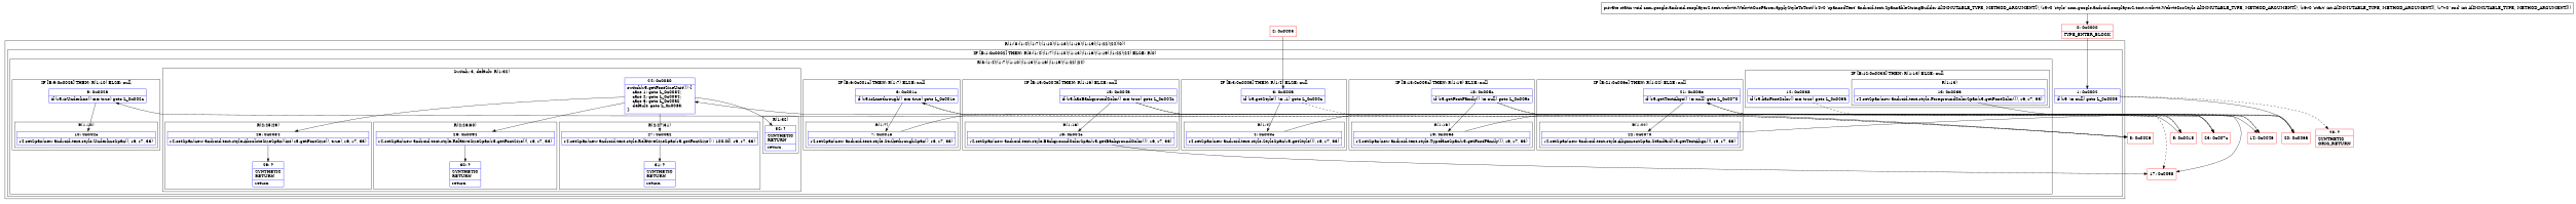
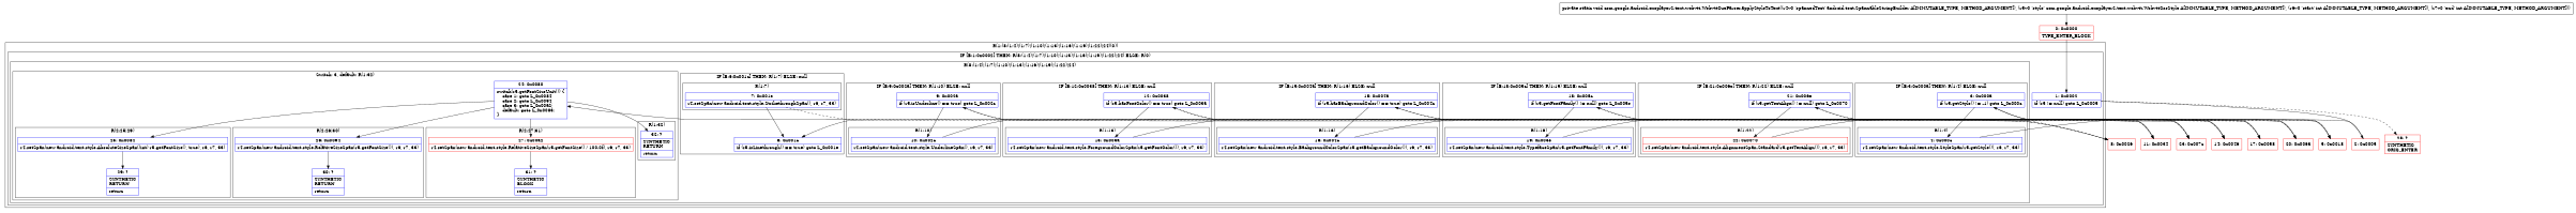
  digraph {
    node [color=blue shape=record]
    n1 [label="{4\:\ 0x000c|r4.setSpan(new android.text.style.StyleSpan(r5.getStyle()), r6, r7, 33)\l}"]
    n2 [label="{3\:\ 0x000a|if (r5.getStyle() != \-1) goto L_0x000c\l}"]
    n3 [label="{7\:\ 0x001e|r4.setSpan(new android.text.style.StrikethroughSpan(), r6, r7, 33)\l}"]
    n4 [label="{6\:\ 0x001c|if (r5.isLinethrough() == true) goto L_0x001e\l}"]
    n5 [label="{10\:\ 0x002c|r4.setSpan(new android.text.style.UnderlineSpan(), r6, r7, 33)\l}"]
    n6 [label="{9\:\ 0x002a|if (r5.isUnderline() == true) goto L_0x002c\l}"]
    n7 [label="{13\:\ 0x003a|r4.setSpan(new android.text.style.ForegroundColorSpan(r5.getFontColor()), r6, r7, 33)\l}"]
    n8 [label="{12\:\ 0x0038|if (r5.hasFontColor() == true) goto L_0x003a\l}"]
    n9 [label="{16\:\ 0x004c|r4.setSpan(new android.text.style.BackgroundColorSpan(r5.getBackgroundColor()), r6, r7, 33)\l}"]
    n10 [label="{15\:\ 0x004a|if (r5.hasBackgroundColor() == true) goto L_0x004c\l}"]
    n11 [label="{19\:\ 0x005e|r4.setSpan(new android.text.style.TypefaceSpan(r5.getFontFamily()), r6, r7, 33)\l}"]
    n12 [label="{18\:\ 0x005c|if (r5.getFontFamily() != null) goto L_0x005e\l}"]
-   n13 [label="{22\:\ 0x0070|r4.setSpan(new android.text.style.AlignmentSpan.Standard(r5.getTextAlign()), r6, r7, 33)\l}"]
+   n13 [color=red label="{22\:\ 0x0070|r4.setSpan(new android.text.style.AlignmentSpan.Standard(r5.getTextAlign()), r6, r7, 33)\l}"]
    n14 [label="{21\:\ 0x006e|if (r5.getTextAlign() != null) goto L_0x0070\l}"]
    n15 [label="{25\:\ 0x0084|r4.setSpan(new android.text.style.AbsoluteSizeSpan((int) r5.getFontSize(), true), r6, r7, 33)\l}"]
    n16 [label="{29\:\ ?|SYNTHETIC\lRETURN\l|return\l}"]
    n17 [label="{26\:\ 0x0094|r4.setSpan(new android.text.style.RelativeSizeSpan(r5.getFontSize()), r6, r7, 33)\l}"]
    n18 [label="{30\:\ ?|SYNTHETIC\lRETURN\l|return\l}"]
-   n19 [label="{27\:\ 0x00a2|r4.setSpan(new android.text.style.RelativeSizeSpan(r5.getFontSize() \/ 100.0f), r6, r7, 33)\l}"]
-   n20 [label="{31\:\ ?|SYNTHETIC\lRETURN\l|return\l}"]
+   n19 [color=red label="{27\:\ 0x00a2|r4.setSpan(new android.text.style.RelativeSizeSpan(r5.getFontSize() \/ 100.0f), r6, r7, 33)\l}"]
+   n20 [label="{31\:\ ?|SYNTHETIC\lBLOCK\l|return\l}"]
    n21 [label="{32\:\ ?|SYNTHETIC\lRETURN\l|return\l}"]
    n22 [label="{24\:\ 0x0080|switch(r5.getFontSizeUnit()) \{\l    case 1: goto L_0x0084;\l    case 2: goto L_0x0094;\l    case 3: goto L_0x00a2;\l    default: goto L_0x0083;\l\}\l}"]
    n23 [label="{1\:\ 0x0002|if (r5 != null) goto L_0x0005\l}"]
    n24 [color=red label="{5\:\ 0x0018}"]
    n25 [color=red label="{8\:\ 0x0026}"]
+   n26 [color=red label="{11\:\ 0x0034}"]
    n27 [color=red label="{14\:\ 0x0046}"]
    n28 [color=red label="{17\:\ 0x0058}"]
    n29 [color=red label="{20\:\ 0x006a}"]
    n30 [color=red label="{23\:\ 0x007c}"]
    n31 [color=red label="{2\:\ 0x0005}"]
-   n32 [color=red label="{28\:\ ?|SYNTHETIC\lORIG_RETURN\l}"]
+   n32 [color=red label="{28\:\ ?|SYNTHETIC\lORIG_ENTER\l}"]
    n33 [color=red label="{0\:\ 0x0000|TYPE_ENTER_BLOCK\l}"]
    n34 [label="{private static void com.google.android.exoplayer2.text.webvtt.WebvttCueParser.applyStyleToText((r4v0 'spannedText' android.text.SpannableStringBuilder A[IMMUTABLE_TYPE, METHOD_ARGUMENT]), (r5v0 'style' com.google.android.exoplayer2.text.webvtt.WebvttCssStyle A[IMMUTABLE_TYPE, METHOD_ARGUMENT]), (r6v0 'start' int A[IMMUTABLE_TYPE, METHOD_ARGUMENT]), (r7v0 'end' int A[IMMUTABLE_TYPE, METHOD_ARGUMENT])) }" color=""]
    subgraph cluster_1 {
      label="R(1:(8:(1:4)|(1:7)|(1:10)|(1:13)|(1:16)|(1:19)|(1:22)|24)(0))"
      subgraph cluster_2 {
        label="IF [B:1:0x0002] THEN: R(8:(1:4)|(1:7)|(1:10)|(1:13)|(1:16)|(1:19)|(1:22)|24) ELSE: R(0)"
        n23
        subgraph cluster_3 {
          label="R(8:(1:4)|(1:7)|(1:10)|(1:13)|(1:16)|(1:19)|(1:22)|24)"
          subgraph cluster_4 {
            label="IF [B:3:0x000a] THEN: R(1:4) ELSE: null"
            n2
            subgraph cluster_5 {
              label="R(1:4)"
              n1
            }
          }
          subgraph cluster_6 {
            label="IF [B:6:0x001c] THEN: R(1:7) ELSE: null"
            n4
            subgraph cluster_7 {
              label="R(1:7)"
              n3
            }
          }
          subgraph cluster_8 {
            label="IF [B:9:0x002a] THEN: R(1:10) ELSE: null"
            n6
            subgraph cluster_9 {
              label="R(1:10)"
              n5
            }
          }
          subgraph cluster_10 {
            label="IF [B:12:0x0038] THEN: R(1:13) ELSE: null"
            n8
            subgraph cluster_11 {
              label="R(1:13)"
              n7
            }
          }
          subgraph cluster_12 {
            label="IF [B:15:0x004a] THEN: R(1:16) ELSE: null"
            n10
            subgraph cluster_13 {
              label="R(1:16)"
              n9
            }
          }
          subgraph cluster_14 {
            label="IF [B:18:0x005c] THEN: R(1:19) ELSE: null"
            n12
            subgraph cluster_15 {
              label="R(1:19)"
              n11
            }
          }
          subgraph cluster_16 {
            label="IF [B:21:0x006e] THEN: R(1:22) ELSE: null"
            n14
            subgraph cluster_17 {
              label="R(1:22)"
              n13
            }
          }
          subgraph cluster_18 {
            label="Switch: 3, default: R(1:32)"
            n22
            subgraph cluster_19 {
              label="R(2:25|29)"
              n15
              n16
            }
            subgraph cluster_20 {
              label="R(2:26|30)"
              n17
              n18
            }
            subgraph cluster_21 {
              label="R(2:27|31)"
              n19
              n20
            }
            subgraph cluster_22 {
              label="R(1:32)"
              n21
            }
          }
        }
        subgraph cluster_23 {
          label="R(0)"
        }
      }
    }
    n1 -> n24
    n2 -> n1
-   n2 -> n24 [style=dashed]
-   n3 -> n25
-   n4 -> n3
+   n2 -> n24 [style=solid]
+   n3 -> n25 [style=dashed]
+   n3 -> n4
    n4 -> n25 [style=dashed]
+   n5 -> n26
    n6 -> n5
+   n6 -> n26 [style=dashed]
    n7 -> n27
+   n8 -> n7
    n8 -> n27 [style=dashed]
    n9 -> n28
    n10 -> n9
    n10 -> n28 [style=dashed]
    n11 -> n29
    n12 -> n11
    n12 -> n29 [style=dashed]
    n13 -> n30
    n14 -> n13
    n14 -> n30 [style=dashed]
    n15 -> n16
    n17 -> n18
    n19 -> n20
    n22 -> n15
    n22 -> n17
    n22 -> n19
    n22 -> n21
-   n23 -> n29
+   n23 -> n31
    n23 -> n32 [style=dashed]
-   n24 -> n4
+   n24 -> n4 [style=dashed]
    n25 -> n6
-   n10 -> n27
-   n12 -> n28
+   n26 -> n8
+   n27 -> n10
+   n28 -> n12
    n29 -> n14
    n30 -> n22
    n31 -> n2
    n33 -> n23
    n34 -> n33
  }
